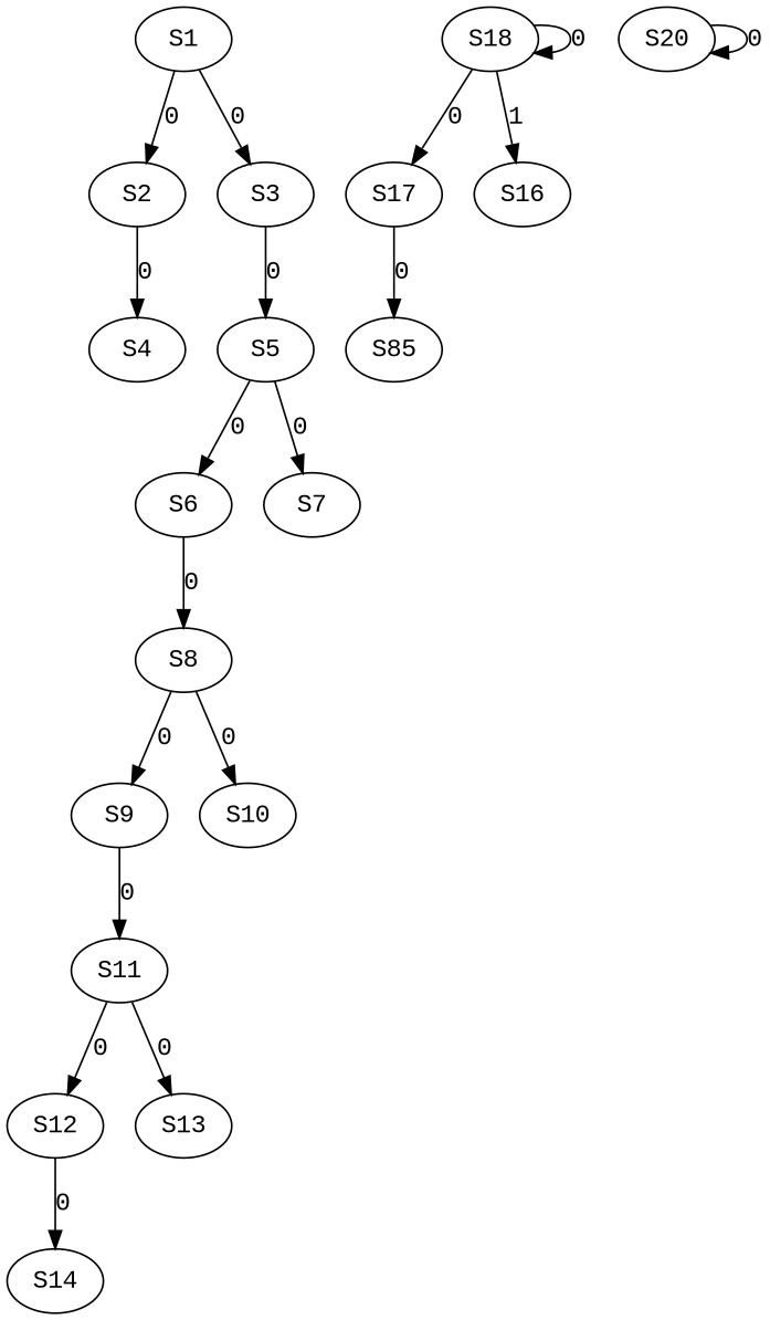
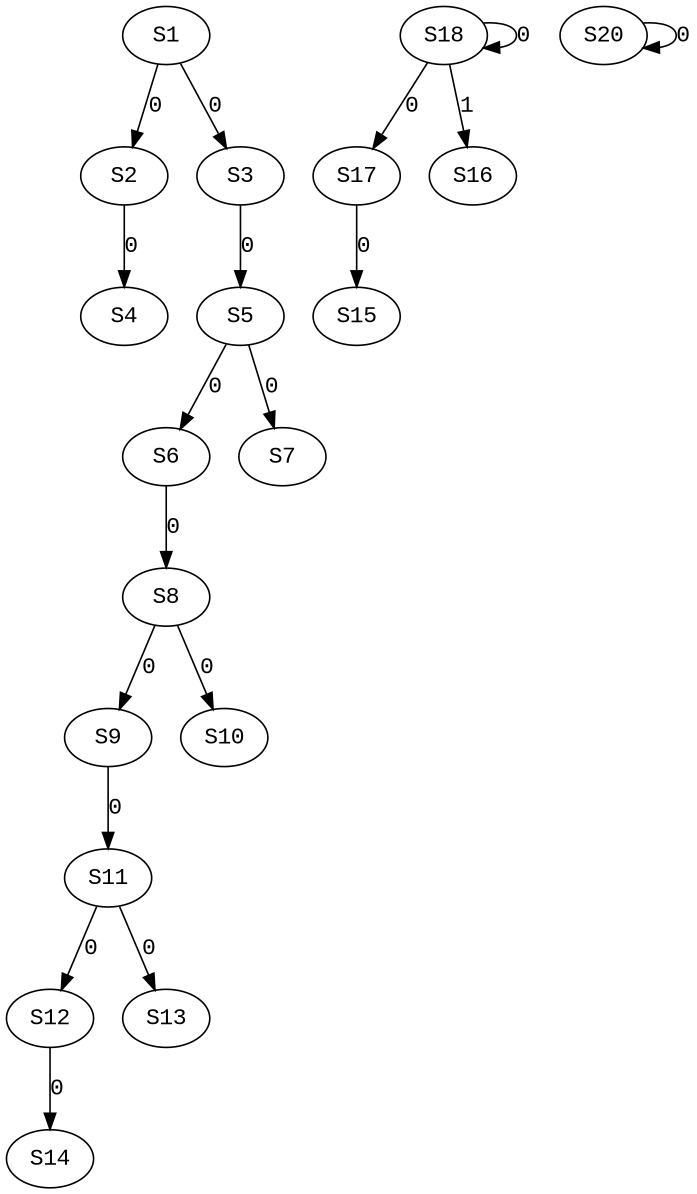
  strict digraph {
    fontname="Liberation Mono"
    node [fontname="Liberation Mono"]
    edge [fontname="Liberation Mono"]
    S1
    S2
    S3
    S4
    S5
    S6
    S7
    S8
    S9
    S10
    S11
    S12
    S13
    S14
    S17
-   S15 [label=S85]
+   S15
    S18
    S16
    S20
    S1 -> S2 [label=0]
    S1 -> S3 [label=0]
    S2 -> S4 [label=0]
    S3 -> S5 [label=0]
    S5 -> S6 [label=0]
    S5 -> S7 [label=0]
    S6 -> S8 [label=0]
    S8 -> S9 [label=0]
    S8 -> S10 [label=0]
    S9 -> S11 [label=0]
    S11 -> S12 [label=0]
    S11 -> S13 [label=0]
    S12 -> S14 [label=0]
    S17 -> S15 [label=0]
    S18 -> S17 [label=0]
    S18 -> S18 [label=0]
    S18 -> S16 [label=1]
    S20 -> S20 [label=0]
  }
